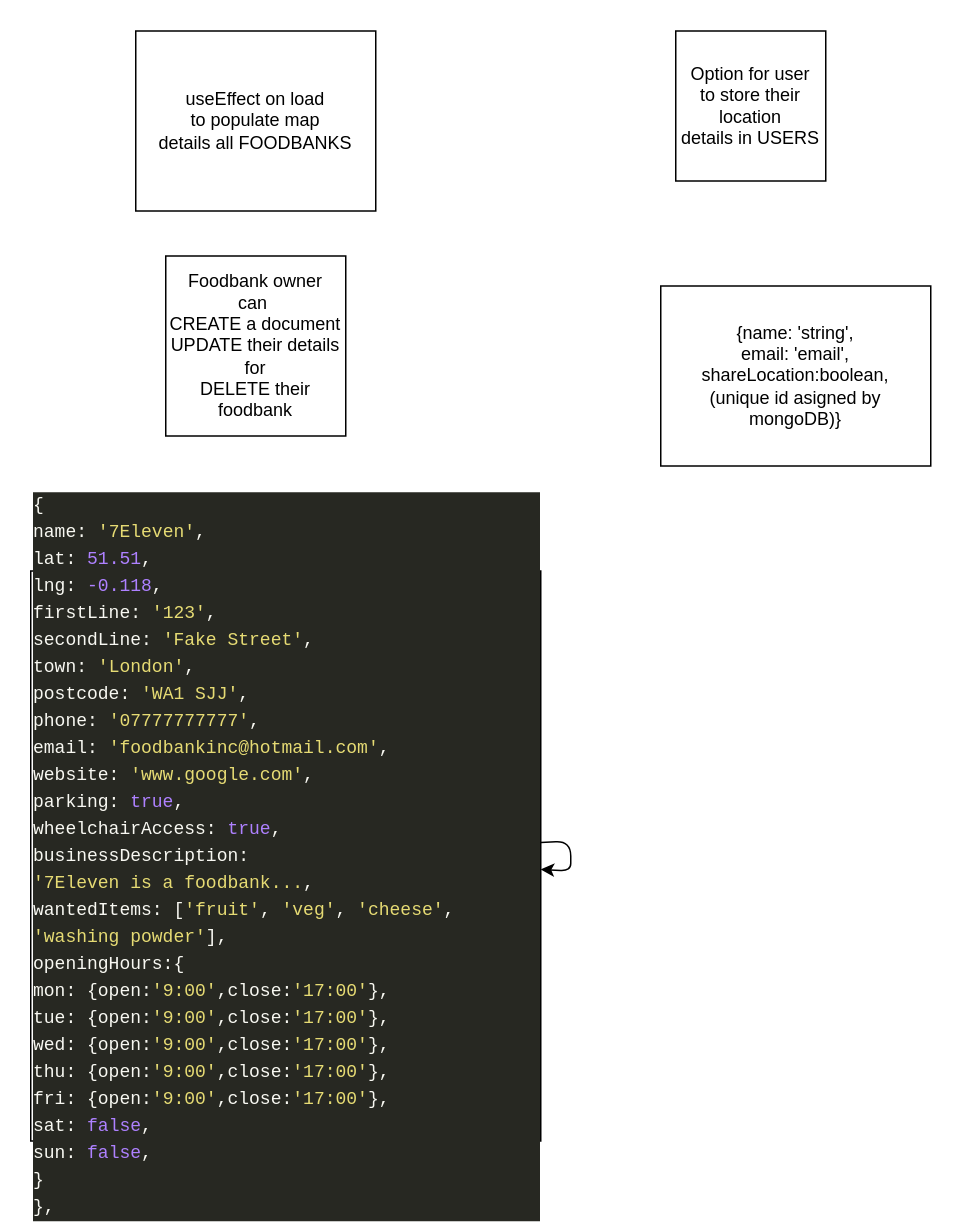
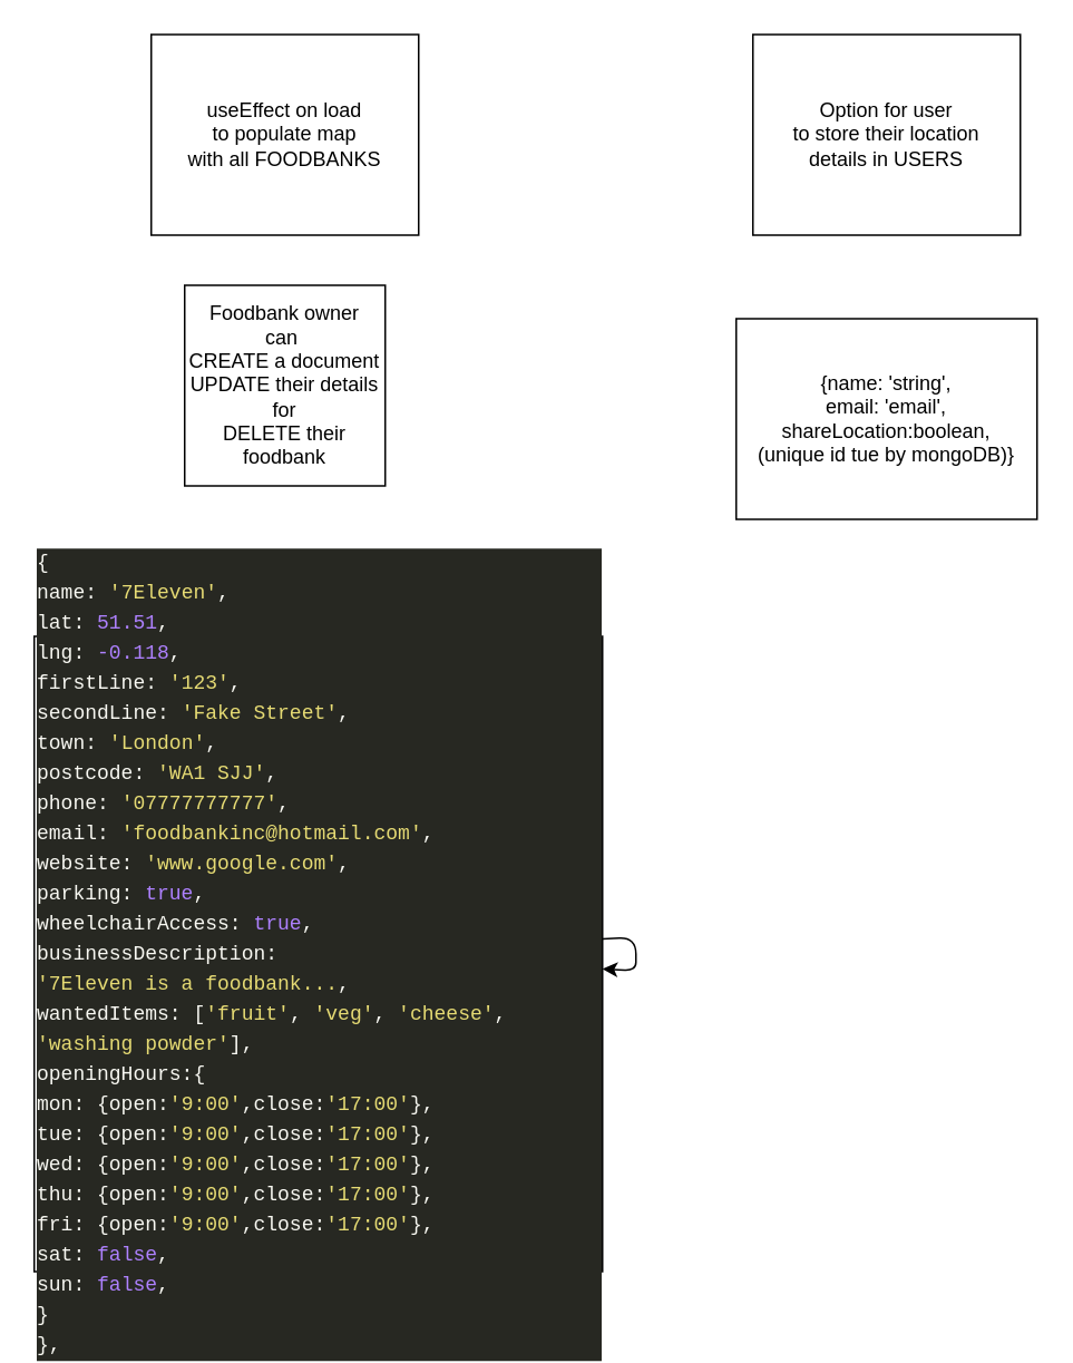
  <mxCell id="0" />
  <mxCell id="1" parent="0" />
- <mxCell id="2" value="useEffect on load&lt;br&gt;to populate map&lt;br&gt;details all FOODBANKS" style="whiteSpace=wrap;html=1;" vertex="1" parent="1"><mxGeometry x="90" y="20" width="160" height="120" as="geometry" /></mxCell>
- <mxCell id="3" value="Option for user&lt;br&gt;to store their location&lt;br&gt;details in USERS" style="whiteSpace=wrap;html=1;" vertex="1" parent="1"><mxGeometry x="450" y="20" width="100" height="100" as="geometry" /></mxCell>
+ <mxCell id="2" value="useEffect on load&lt;br&gt;to populate map&lt;br&gt;with all FOODBANKS" style="whiteSpace=wrap;html=1;" vertex="1" parent="1"><mxGeometry x="90" y="20" width="160" height="120" as="geometry" /></mxCell>
+ <mxCell id="3" value="Option for user&lt;br&gt;to store their location&lt;br&gt;details in USERS" style="whiteSpace=wrap;html=1;" vertex="1" parent="1"><mxGeometry x="450" y="20" width="160" height="120" as="geometry" /></mxCell>
  <mxCell id="4" value="Foodbank owner&lt;br&gt;can&amp;nbsp;&lt;br&gt;CREATE a document&lt;br&gt;UPDATE their details&lt;br&gt;for&lt;br&gt;DELETE their foodbank" style="whiteSpace=wrap;html=1;" vertex="1" parent="1"><mxGeometry x="110" y="170" width="120" height="120" as="geometry" /></mxCell>
- <mxCell id="5" value="{name: 'string',&lt;br&gt;email: 'email', shareLocation:boolean,&lt;br&gt;(unique id asigned by mongoDB)}" style="whiteSpace=wrap;html=1;" vertex="1" parent="1"><mxGeometry x="440" y="190" width="180" height="120" as="geometry" /></mxCell>
+ <mxCell id="5" value="{name: 'string',&lt;br&gt;email: 'email', shareLocation:boolean,&lt;br&gt;(unique id tue by mongoDB)}" style="whiteSpace=wrap;html=1;" vertex="1" parent="1"><mxGeometry x="440" y="190" width="180" height="120" as="geometry" /></mxCell>
  <mxCell id="6" value="&lt;div style=&quot;color: rgb(248 , 248 , 242) ; background-color: rgb(39 , 40 , 34) ; font-family: &amp;#34;menlo&amp;#34; , &amp;#34;monaco&amp;#34; , &amp;#34;courier new&amp;#34; , monospace ; line-height: 18px&quot;&gt;&lt;div&gt;    {&lt;/div&gt;&lt;div&gt;        name: &lt;span style=&quot;color: #e6db74&quot;&gt;'7Eleven'&lt;/span&gt;,&lt;/div&gt;&lt;div&gt;        lat: &lt;span style=&quot;color: #ae81ff&quot;&gt;51.51&lt;/span&gt;,&lt;/div&gt;&lt;div&gt;        lng: &lt;span style=&quot;color: #ae81ff&quot;&gt;-0.118&lt;/span&gt;,&lt;/div&gt;&lt;div&gt;        firstLine: &lt;span style=&quot;color: #e6db74&quot;&gt;'123'&lt;/span&gt;,&lt;/div&gt;&lt;div&gt;        secondLine: &lt;span style=&quot;color: #e6db74&quot;&gt;'Fake Street'&lt;/span&gt;,&lt;/div&gt;&lt;div&gt;        town: &lt;span style=&quot;color: #e6db74&quot;&gt;'London'&lt;/span&gt;,&lt;/div&gt;&lt;div&gt;        postcode: &lt;span style=&quot;color: #e6db74&quot;&gt;'WA1 SJJ'&lt;/span&gt;,&lt;/div&gt;&lt;div&gt;        phone: &lt;span style=&quot;color: #e6db74&quot;&gt;'07777777777'&lt;/span&gt;,&lt;/div&gt;&lt;div&gt;        email: &lt;span style=&quot;color: #e6db74&quot;&gt;'foodbankinc@hotmail.com'&lt;/span&gt;,&lt;/div&gt;&lt;div&gt;        website: &lt;span style=&quot;color: #e6db74&quot;&gt;'www.google.com'&lt;/span&gt;,&lt;/div&gt;&lt;div&gt;        parking: &lt;span style=&quot;color: #ae81ff&quot;&gt;true&lt;/span&gt;,&lt;/div&gt;&lt;div&gt;        wheelchairAccess: &lt;span style=&quot;color: #ae81ff&quot;&gt;true&lt;/span&gt;,&lt;/div&gt;&lt;div&gt;        businessDescription:&lt;/div&gt;&lt;div&gt;            &lt;span style=&quot;color: #e6db74&quot;&gt;'7Eleven is a foodbank...&lt;/span&gt;,&lt;/div&gt;&lt;div&gt;        wantedItems: [&lt;span style=&quot;color: #e6db74&quot;&gt;'fruit'&lt;/span&gt;, &lt;span style=&quot;color: #e6db74&quot;&gt;'veg'&lt;/span&gt;, &lt;span style=&quot;color: #e6db74&quot;&gt;'cheese'&lt;/span&gt;, &lt;span style=&quot;color: #e6db74&quot;&gt;'washing powder'&lt;/span&gt;],&lt;/div&gt;&lt;div&gt;        openingHours:{&lt;/div&gt;&lt;div&gt;          mon: {open:&lt;span style=&quot;color: #e6db74&quot;&gt;'9:00'&lt;/span&gt;,close:&lt;span style=&quot;color: #e6db74&quot;&gt;'17:00'&lt;/span&gt;},&lt;/div&gt;&lt;div&gt;          tue: {open:&lt;span style=&quot;color: #e6db74&quot;&gt;'9:00'&lt;/span&gt;,close:&lt;span style=&quot;color: #e6db74&quot;&gt;'17:00'&lt;/span&gt;},&lt;/div&gt;&lt;div&gt;          wed: {open:&lt;span style=&quot;color: #e6db74&quot;&gt;'9:00'&lt;/span&gt;,close:&lt;span style=&quot;color: #e6db74&quot;&gt;'17:00'&lt;/span&gt;},&lt;/div&gt;&lt;div&gt;          thu: {open:&lt;span style=&quot;color: #e6db74&quot;&gt;'9:00'&lt;/span&gt;,close:&lt;span style=&quot;color: #e6db74&quot;&gt;'17:00'&lt;/span&gt;},&lt;/div&gt;&lt;div&gt;          fri: {open:&lt;span style=&quot;color: #e6db74&quot;&gt;'9:00'&lt;/span&gt;,close:&lt;span style=&quot;color: #e6db74&quot;&gt;'17:00'&lt;/span&gt;},&lt;/div&gt;&lt;div&gt;          sat: &lt;span style=&quot;color: #ae81ff&quot;&gt;false&lt;/span&gt;,&lt;/div&gt;&lt;div&gt;          sun: &lt;span style=&quot;color: #ae81ff&quot;&gt;false&lt;/span&gt;,&lt;/div&gt;&lt;div&gt;        }&lt;/div&gt;&lt;div&gt;    },&lt;/div&gt;&lt;/div&gt;" style="whiteSpace=wrap;html=1;align=left;" vertex="1" parent="1"><mxGeometry x="20" y="380" width="340" height="380" as="geometry" /></mxCell>
  <mxCell id="7" style="edgeStyle=none;html=1;" edge="1" parent="1" source="6" target="6"><mxGeometry relative="1" as="geometry" /></mxCell>
